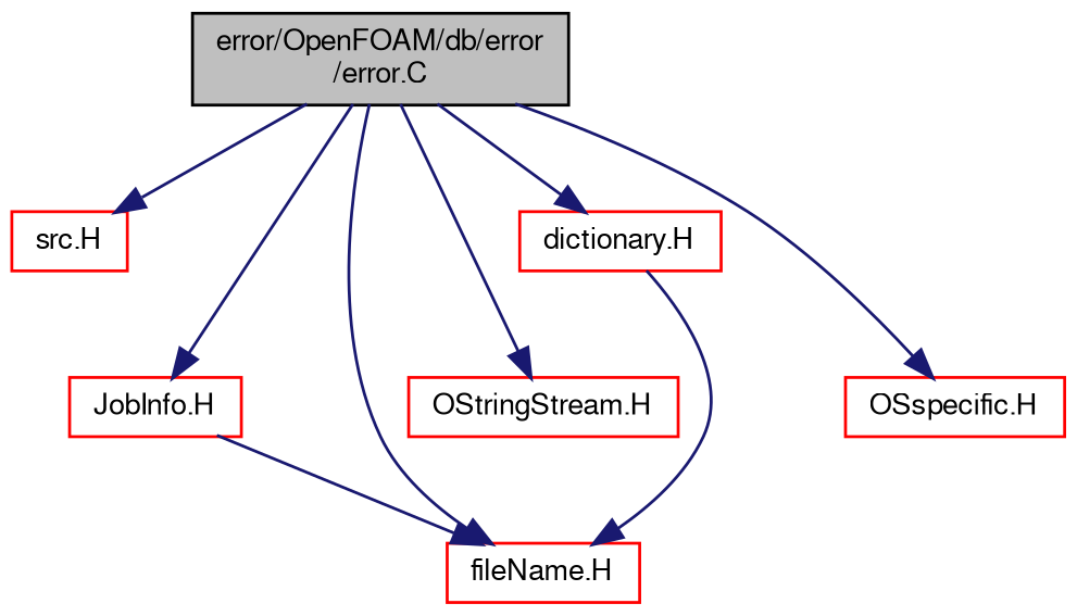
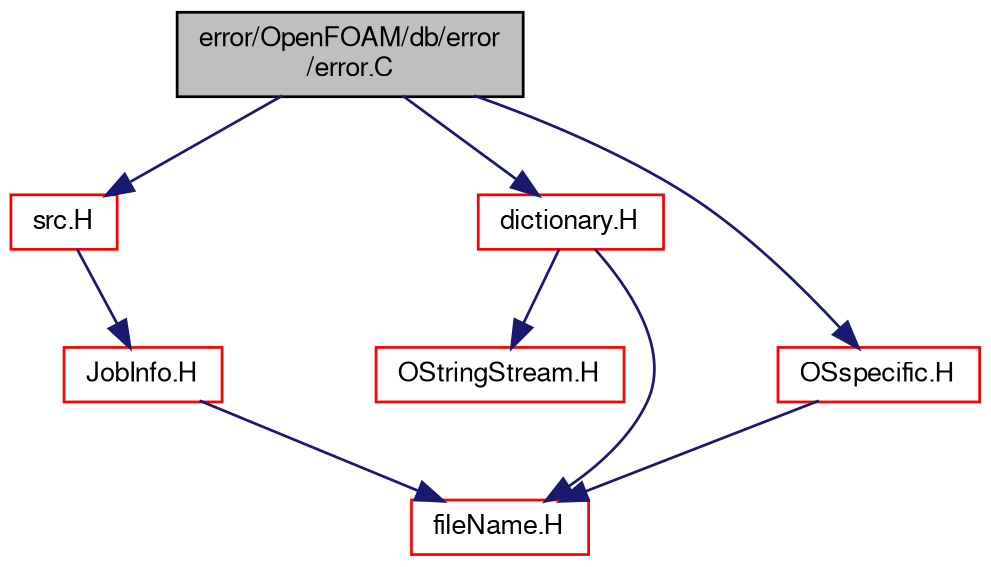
  digraph {
    node [color=red fontname=FreeSans fontsize=10 shape=record]
    edge [color=midnightblue fontname=FreeSans fontsize=10 labelfontname=FreeSans labelfontsize=10 style=solid]
    n1 [color=black fillcolor=grey75 fontcolor=black height=0.2 label="error/OpenFOAM/db/error\l/error.C" style=filled width=0.4]
    n2 [height=0.2 label="src.H" width=0.4]
    n3 [height=0.2 label="OStringStream.H" width=0.4]
    n4 [height=0.2 label="fileName.H" width=0.4]
    n5 [height=0.2 label="dictionary.H" width=0.4]
    n6 [height=0.2 label="JobInfo.H" width=0.4]
    n7 [height=0.2 label="OSspecific.H" width=0.4]
    n1 -> n2
-   n1 -> n3
-   n1 -> n4
+   n5 -> n3
+   n7 -> n4
    n1 -> n5
-   n1 -> n6
+   n2 -> n6
    n1 -> n7
    n5 -> n4
    n6 -> n4
  }
